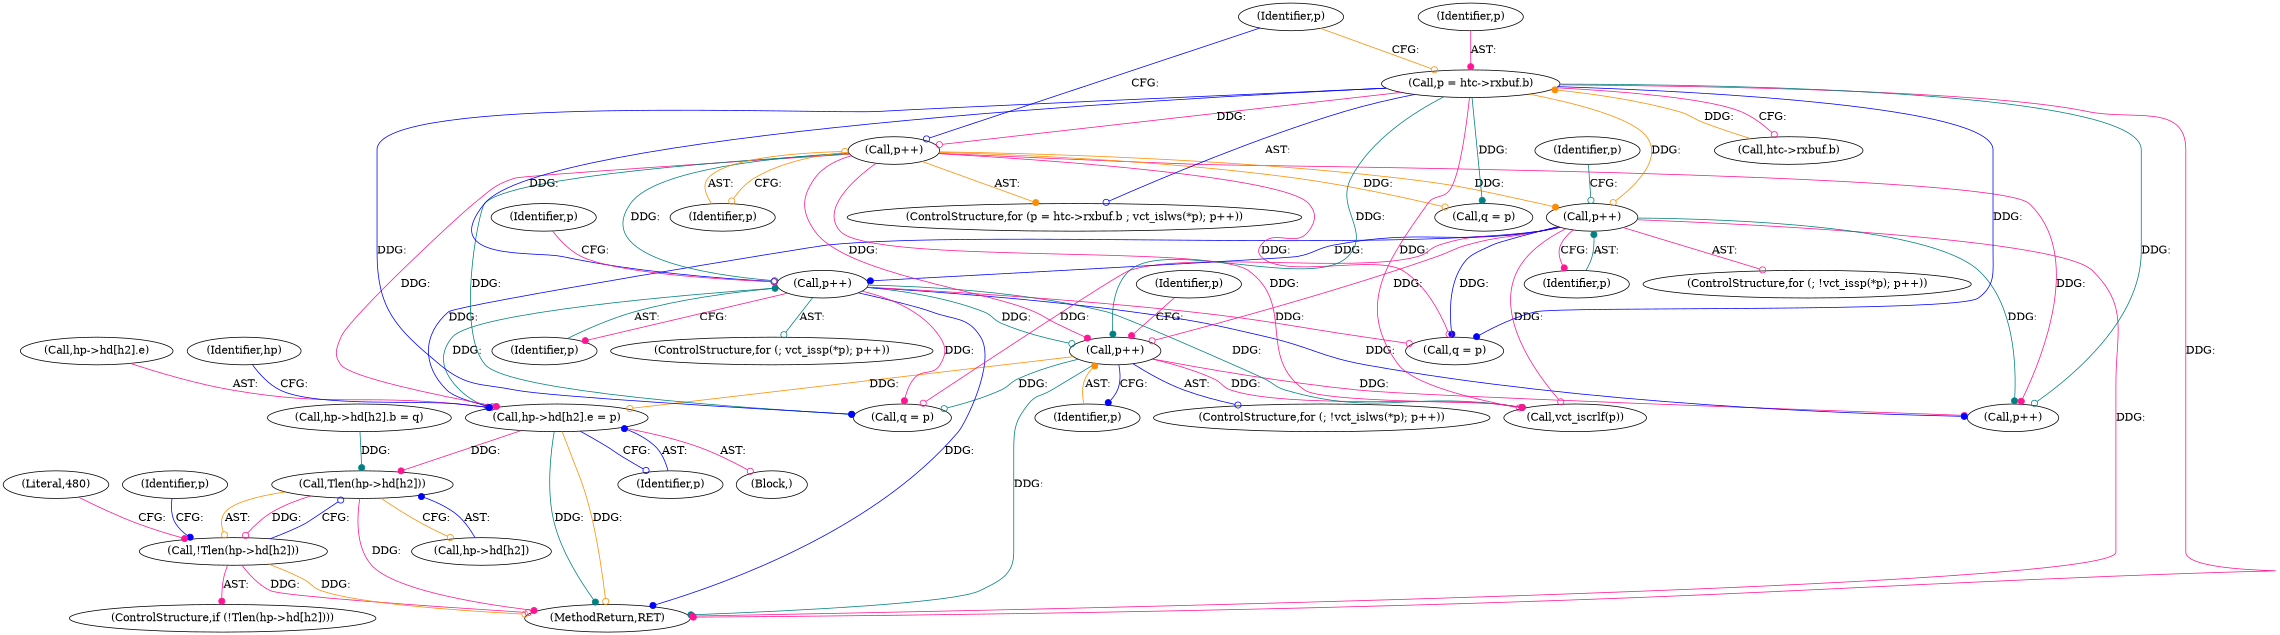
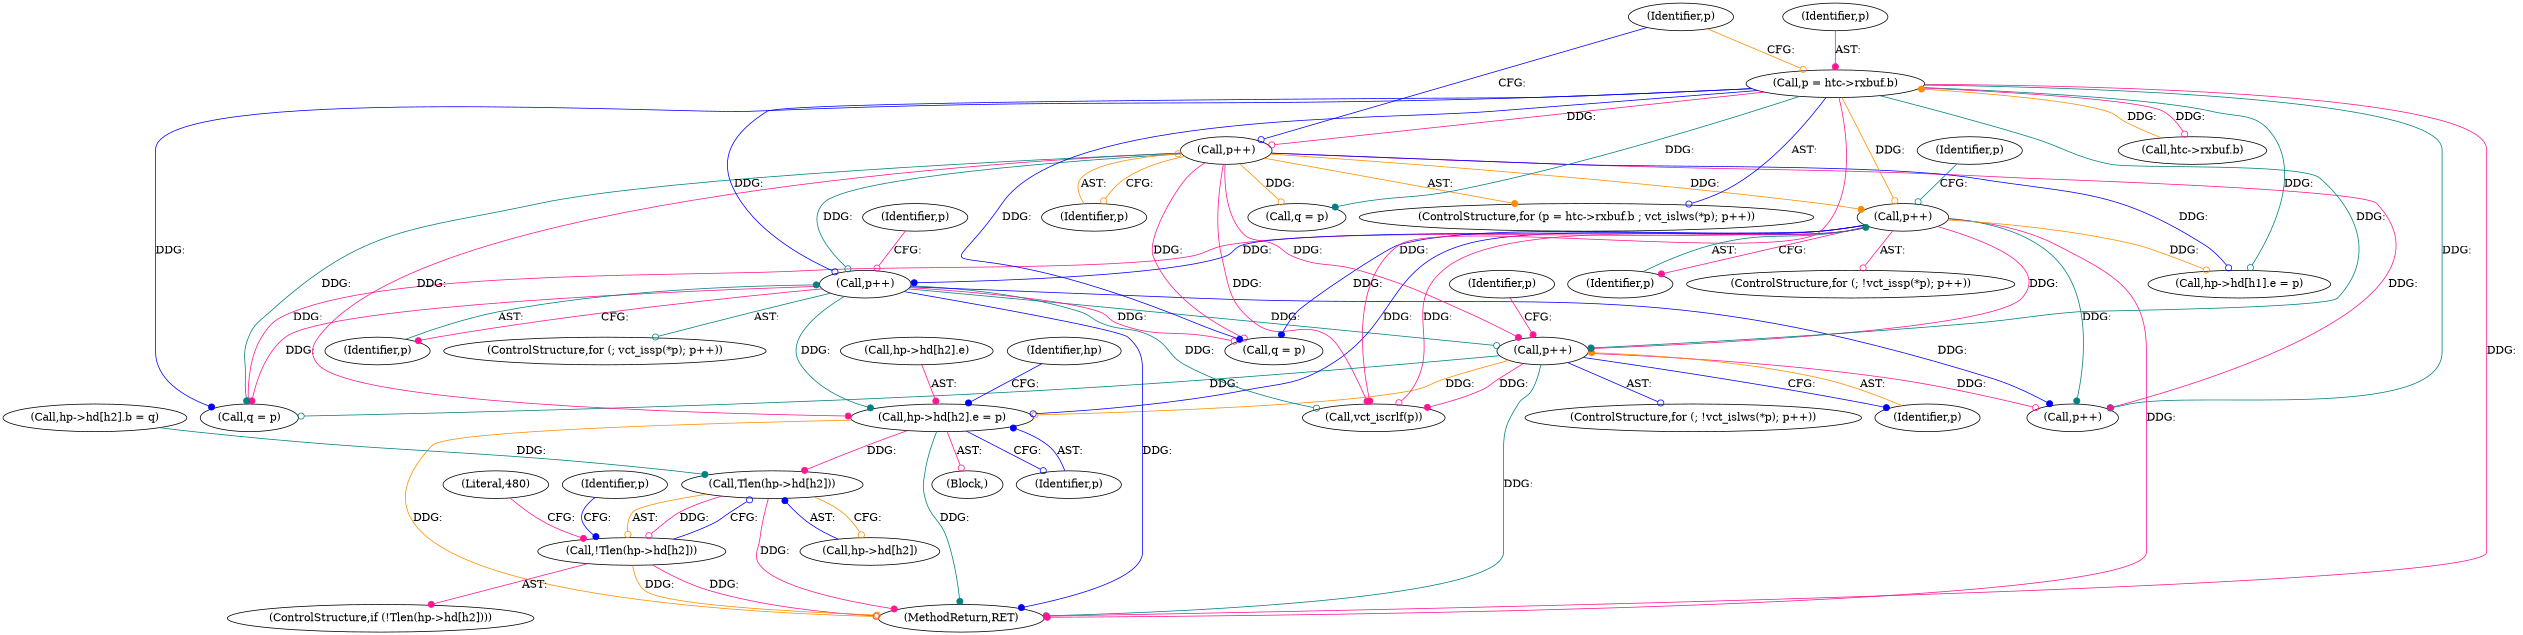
  digraph {
    edge [arrowhead=dot color=deeppink]
    n1 [label="(Call,hp->hd[h2].e = p)"]
    n2 [label="(Call,Tlen(hp->hd[h2]))"]
    n3 [label="(Block,)"]
    n4 [label="(MethodReturn,RET)"]
    n5 [label="(Identifier,p)"]
    n6 [label="(Call,!Tlen(hp->hd[h2]))"]
    n7 [label="(Call,hp->hd[h2])"]
    n8 [label="(Call,p++)"]
    n9 [label="(Call,vct_iscrlf(p))"]
    n10 [label="(Call,p++)"]
    n11 [label="(Identifier,p)"]
    n12 [label="(ControlStructure,for (; !vct_islws(*p); p++))"]
    n13 [label="(Call,q = p)"]
    n14 [label="(Call,p++)"]
    n15 [label="(Identifier,p)"]
    n16 [label="(ControlStructure,for (; vct_issp(*p); p++))"]
    n17 [label="(Call,q = p)"]
    n18 [label="(Call,p++)"]
+   n19 [label="(Call,hp->hd[h1].e = p)"]
    n20 [label="(Identifier,p)"]
    n21 [label="(ControlStructure,for (; !vct_issp(*p); p++))"]
    n22 [label="(Call,p++)"]
    n23 [label="(ControlStructure,for (p = htc->rxbuf.b ; vct_islws(*p); p++))"]
    n24 [label="(Identifier,p)"]
    n25 [label="(Call,q = p)"]
    n26 [label="(Call,p = htc->rxbuf.b)"]
    n27 [label="(Call,htc->rxbuf.b)"]
    n28 [label="(ControlStructure,if (!Tlen(hp->hd[h2])))"]
    n29 [label="(Identifier,p)"]
    n30 [label="(Call,hp->hd[h2].e)"]
    n31 [label="(Literal,480)"]
    n32 [label="(Identifier,p)"]
    n33 [label="(Identifier,hp)"]
    n34 [label="(Call,hp->hd[h2].b = q)"]
    n35 [label="(Identifier,p)"]
    n36 [label="(Identifier,p)"]
    n37 [label="(Identifier,p)"]
    n38 [label="(Identifier,p)"]
    n1 -> n2 [label="DDG: "]
    n1 -> n3 [arrowhead=odot label="AST: "]
    n1 -> n4 [arrowhead=odot color=darkorange label="DDG: "]
    n1 -> n4 [color=teal label="DDG: "]
    n1 -> n5 [arrowhead=odot color=blue label="CFG: "]
    n2 -> n4 [label="DDG: "]
    n2 -> n6 [arrowhead=odot color=darkorange label="AST: "]
    n2 -> n6 [arrowhead=odot label="DDG: "]
    n2 -> n7 [arrowhead=odot color=darkorange label="CFG: "]
    n5 -> n1 [color=blue label="AST: "]
    n6 -> n2 [arrowhead=odot color=blue label="CFG: "]
    n6 -> n4 [arrowhead=odot label="DDG: "]
    n6 -> n4 [arrowhead=odot color=darkorange label="DDG: "]
    n6 -> n28 [label="AST: "]
    n7 -> n2 [color=blue label="AST: "]
    n8 -> n1 [arrowhead=odot color=darkorange label="DDG: "]
    n8 -> n4 [color=teal label="DDG: "]
    n8 -> n9 [label="DDG: "]
    n8 -> n10 [arrowhead=odot label="DDG: "]
    n8 -> n11 [color=blue label="CFG: "]
    n8 -> n12 [arrowhead=odot color=blue label="AST: "]
    n8 -> n13 [arrowhead=odot color=teal label="DDG: "]
    n11 -> n8 [color=darkorange label="AST: "]
    n14 -> n1 [color=teal label="DDG: "]
    n14 -> n4 [color=blue label="DDG: "]
    n14 -> n8 [arrowhead=odot color=teal label="DDG: "]
    n14 -> n9 [arrowhead=odot color=teal label="DDG: "]
    n14 -> n10 [color=blue label="DDG: "]
    n14 -> n13 [label="DDG: "]
    n14 -> n15 [label="CFG: "]
    n14 -> n16 [arrowhead=odot color=teal label="AST: "]
    n14 -> n17 [arrowhead=odot label="DDG: "]
    n15 -> n14 [color=teal label="AST: "]
    n18 -> n1 [arrowhead=odot color=blue label="DDG: "]
    n18 -> n4 [label="DDG: "]
    n18 -> n8 [arrowhead=odot label="DDG: "]
    n18 -> n9 [arrowhead=odot label="DDG: "]
    n18 -> n10 [color=teal label="DDG: "]
    n18 -> n13 [arrowhead=odot label="DDG: "]
    n18 -> n14 [color=blue label="DDG: "]
    n18 -> n17 [color=blue label="DDG: "]
+   n18 -> n19 [arrowhead=odot color=darkorange label="DDG: "]
    n18 -> n20 [label="CFG: "]
    n18 -> n21 [arrowhead=odot label="AST: "]
    n20 -> n18 [color=teal label="AST: "]
    n22 -> n1 [label="DDG: "]
    n22 -> n8 [label="DDG: "]
    n22 -> n9 [label="DDG: "]
    n22 -> n10 [label="DDG: "]
    n22 -> n13 [color=teal label="DDG: "]
    n22 -> n14 [arrowhead=odot color=teal label="DDG: "]
    n22 -> n17 [arrowhead=odot label="DDG: "]
    n22 -> n18 [color=darkorange label="DDG: "]
+   n22 -> n19 [arrowhead=odot color=blue label="DDG: "]
    n22 -> n23 [color=darkorange label="AST: "]
    n22 -> n24 [arrowhead=odot color=darkorange label="CFG: "]
    n22 -> n25 [arrowhead=odot color=darkorange label="DDG: "]
    n24 -> n22 [arrowhead=odot color=darkorange label="AST: "]
    n26 -> n4 [label="DDG: "]
    n26 -> n8 [color=teal label="DDG: "]
-   n26 -> n9 [arrowhead=odot label="DDG: "]
+   n26 -> n9 [label="DDG: "]
    n26 -> n10 [arrowhead=odot color=teal label="DDG: "]
    n26 -> n13 [color=blue label="DDG: "]
    n26 -> n14 [arrowhead=odot color=blue label="DDG: "]
    n26 -> n17 [color=blue label="DDG: "]
    n26 -> n18 [arrowhead=odot color=darkorange label="DDG: "]
+   n26 -> n19 [arrowhead=odot color=teal label="DDG: "]
    n26 -> n22 [arrowhead=odot label="DDG: "]
    n26 -> n23 [arrowhead=odot color=blue label="AST: "]
    n26 -> n25 [color=teal label="DDG: "]
-   n26 -> n27 [arrowhead=odot label="CFG: "]
+   n26 -> n27 [arrowhead=odot label="DDG: "]
    n27 -> n26 [color=darkorange label="DDG: "]
    n29 -> n6 [color=blue label="CFG: "]
    n30 -> n1 [label="AST: "]
    n31 -> n6 [label="CFG: "]
    n32 -> n14 [arrowhead=odot label="CFG: "]
    n33 -> n1 [color=blue label="CFG: "]
    n34 -> n2 [color=teal label="DDG: "]
    n35 -> n18 [arrowhead=odot color=teal label="CFG: "]
    n36 -> n22 [arrowhead=odot color=blue label="CFG: "]
    n36 -> n26 [arrowhead=odot color=darkorange label="CFG: "]
    n37 -> n8 [label="CFG: "]
    n38 -> n26 [label="AST: "]
  }
